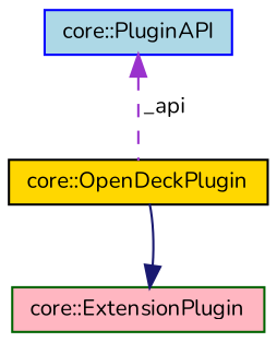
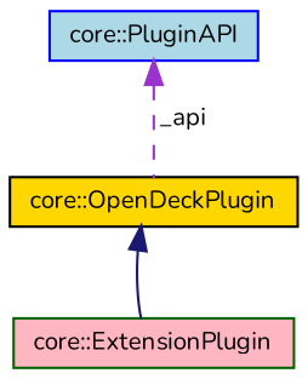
  digraph {
    fontname=Nunito
    node [fontname=Nunito fontsize=10 shape=record style=filled]
    edge [dir=back fontname=Nunito fontsize=10 labelfontname=Helvetica labelfontsize=10]
    n1 [color=black fillcolor=gold fontcolor=black height=0.2 label="core::OpenDeckPlugin" width=0.4]
    n2 [color=darkgreen fillcolor=lightpink height=0.2 label="core::ExtensionPlugin" width=0.4]
    n3 [color=blue fillcolor=lightblue height=0.2 label="core::PluginAPI" width=0.4]
-   n2 -> n1 [color=midnightblue style=solid]
+   n1 -> n2 [color=midnightblue style=solid]
    n3 -> n1 [color=darkorchid3 label=" _api" style=dashed]
  }
